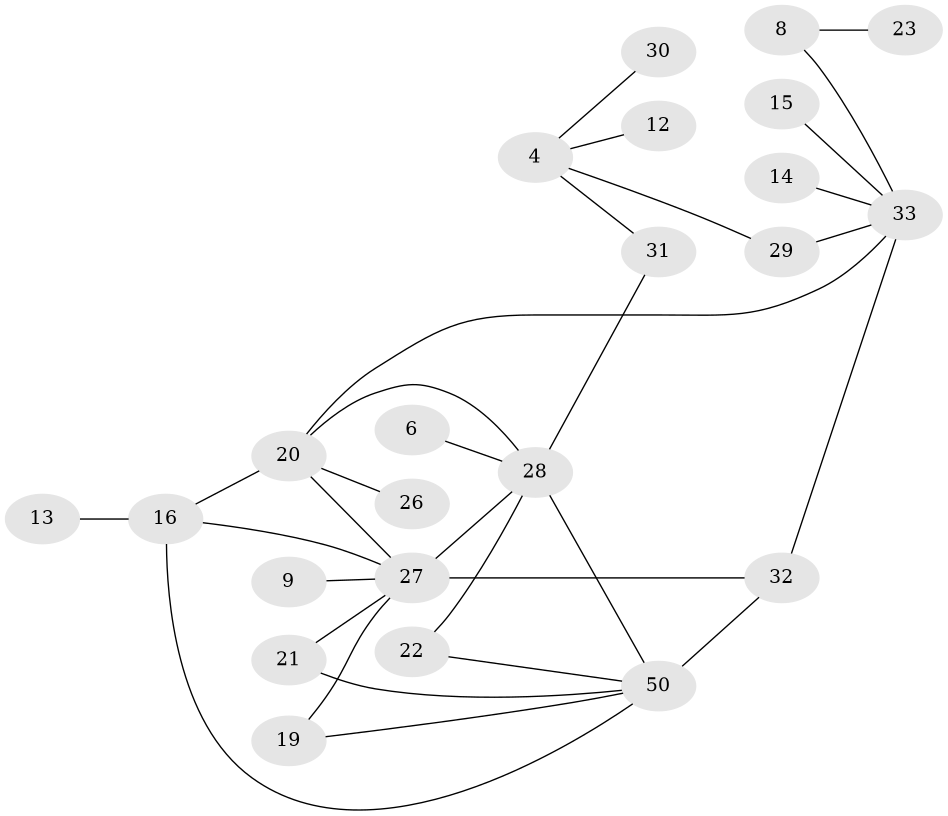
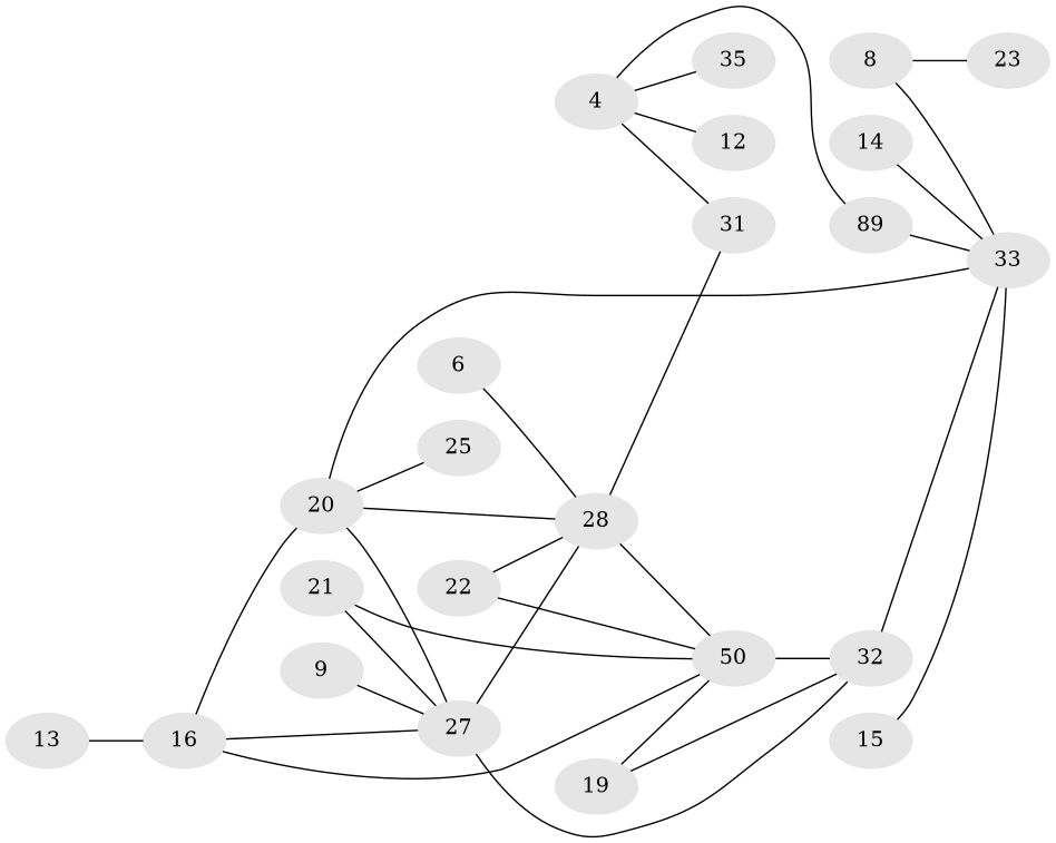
  graph {
    rankdir=LR
    node [color=gray90 style=filled]
    edge [weight=1.0]
    4
    12
-   29
+   29 [label=89]
    31
-   35 [label=30]
+   35
    33
    6
    28
    n9 [label=50]
    8
    23
    9
    27
    32
    13
    16
    20
    15
-   25 [label=26]
+   25
    n20 [label=14]
    19
    21
    22
    4 -- 12
    4 -- 29
    4 -- 31
    4 -- 35
    29 -- 33
    6 -- 28
    28 -- 31
    28 -- n9
    n9 -- 32
    8 -- 33
    8 -- 23
    9 -- 27 [weight=2.0]
    27 -- 28
    27 -- 32
    32 -- 33
    13 -- 16
    16 -- n9
    16 -- 27
    16 -- 20
    20 -- 33
    20 -- 28
    20 -- 27
    20 -- 25
    15 -- 33
    n20 -- 33
    19 -- n9
-   19 -- 27
+   19 -- 32
    21 -- n9
    21 -- 27
    22 -- 28
    22 -- n9
  }
